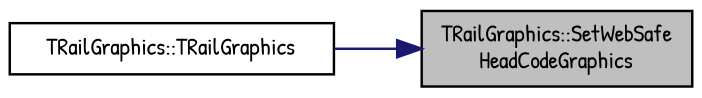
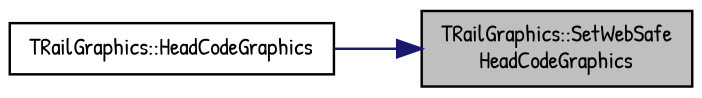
  digraph {
    rankdir=RL
    fontname="Patrick Hand"
    node [color=black fontname="Patrick Hand" fontsize=10 shape=record style=filled]
    n1 [fillcolor=grey75 fontcolor=black height=0.2 label="TRailGraphics::SetWebSafe\lHeadCodeGraphics" width=0.4]
-   n2 [fillcolor=white height=0.2 label="TRailGraphics::TRailGraphics" width=0.4]
+   n2 [fillcolor=white height=0.2 label="TRailGraphics::HeadCodeGraphics" width=0.4]
    n1 -> n2 [color=midnightblue dir=back fontname="Patrick Hand" fontsize=10 labelfontname=Helvetica labelfontsize=10 style=solid]
  }
